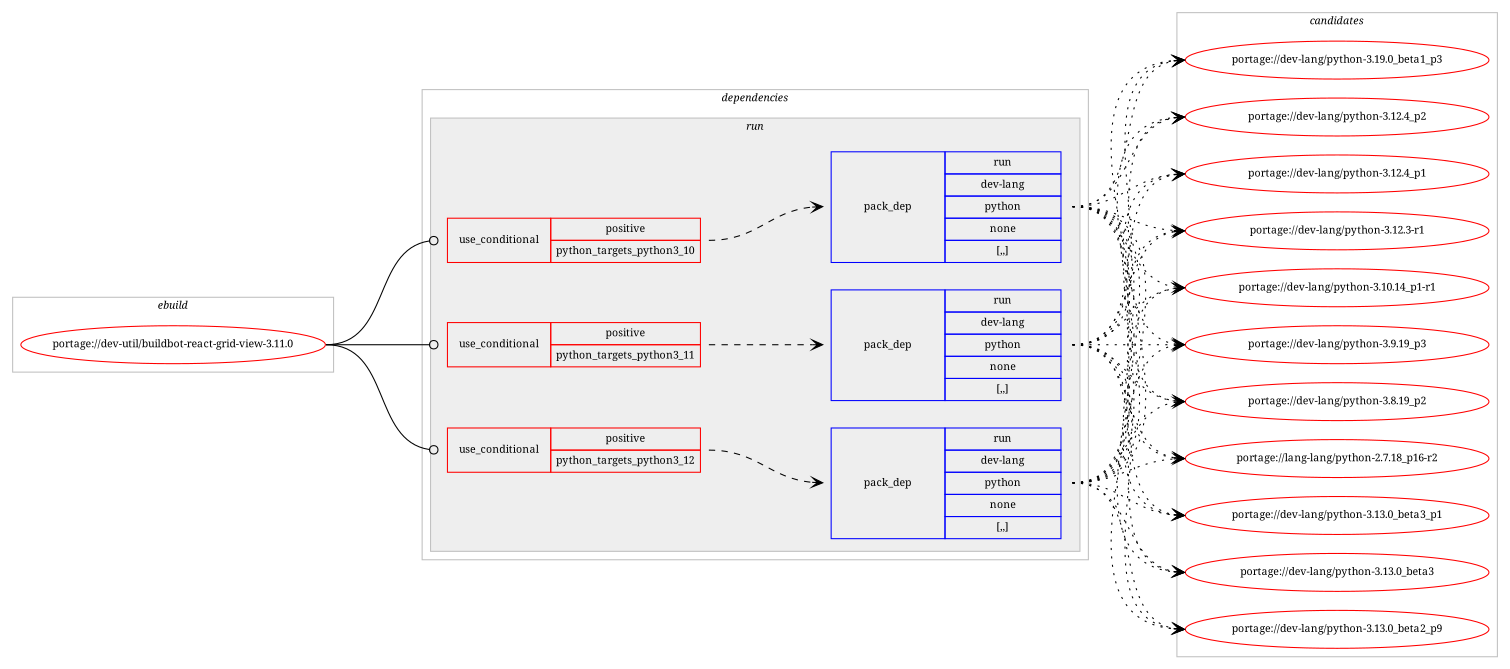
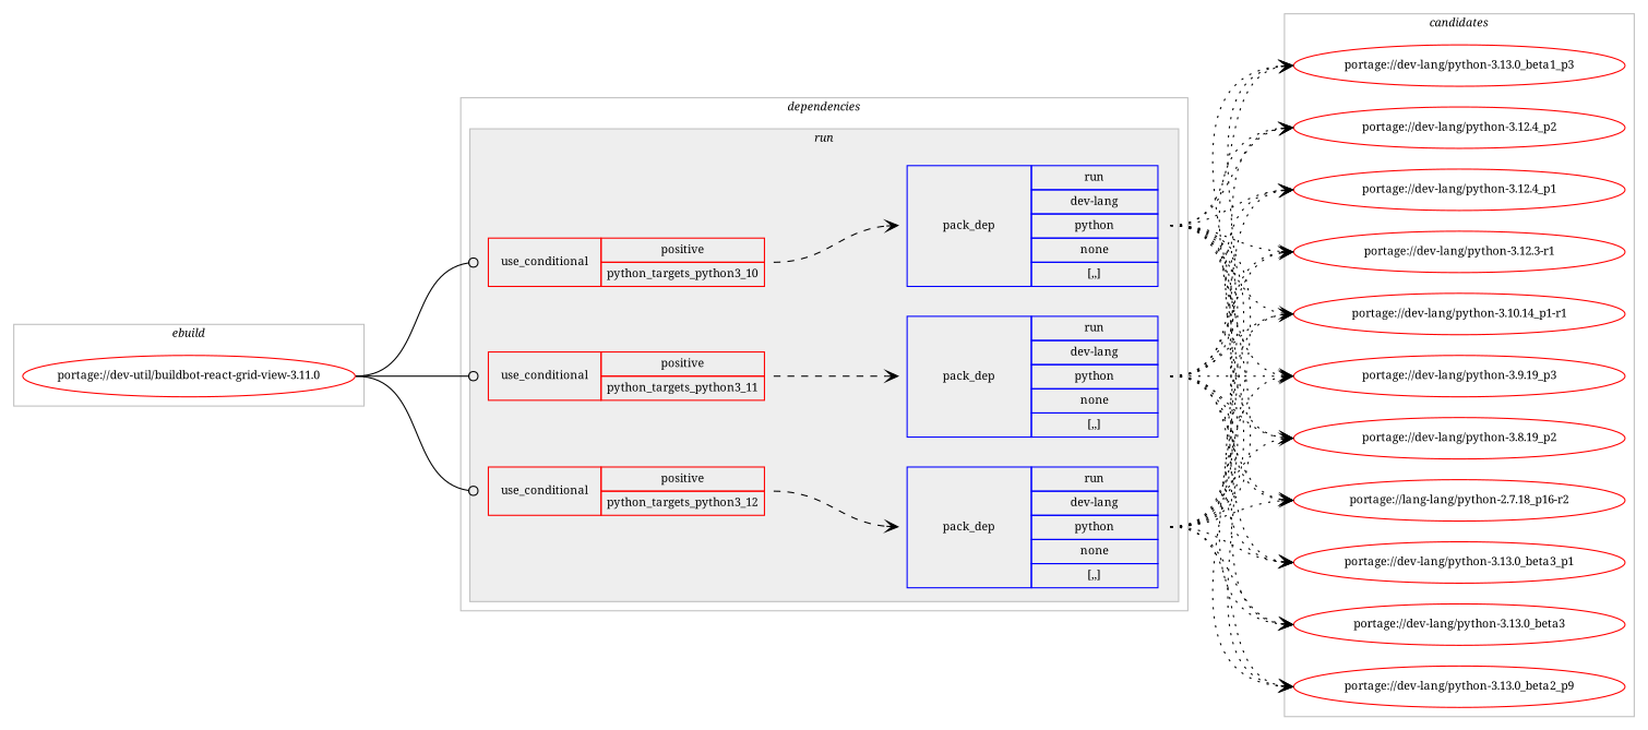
  digraph {
    compound=true
    concentrate=true
    fontname="Noto Serif"
    fontsize=10
    newrank=true
    rankdir=LR
    ranksep=1.5
    node [color=red fontname="Noto Serif" fontsize=10]
    edge [arrowhead=vee fontname="Noto Serif" headport=w style=dotted tailport=e weight=100]
    n1 [label="portage://dev-util/buildbot-react-grid-view-3.11.0" width=4]
    n2 [color=blue label=<<TABLE BORDER="0" CELLBORDER="1" CELLSPACING="0" CELLPADDING="4" WIDTH="220"><TR><TD ROWSPAN="6" CELLPADDING="30">pack_dep</TD></TR><TR><TD WIDTH="110">run</TD></TR><TR><TD>dev-lang</TD></TR><TR><TD>python</TD></TR><TR><TD>none</TD></TR><TR><TD>[,,]</TD></TR></TABLE>> shape=none]
    n3 [label=<<TABLE BORDER="0" CELLBORDER="1" CELLSPACING="0" CELLPADDING="4"><TR><TD ROWSPAN="3" CELLPADDING="10">use_conditional</TD></TR><TR><TD>positive</TD></TR><TR><TD>python_targets_python3_10</TD></TR></TABLE>> shape=none]
    n4 [color=blue label=<<TABLE BORDER="0" CELLBORDER="1" CELLSPACING="0" CELLPADDING="4" WIDTH="220"><TR><TD ROWSPAN="6" CELLPADDING="30">pack_dep</TD></TR><TR><TD WIDTH="110">run</TD></TR><TR><TD>dev-lang</TD></TR><TR><TD>python</TD></TR><TR><TD>none</TD></TR><TR><TD>[,,]</TD></TR></TABLE>> shape=none]
    n5 [label=<<TABLE BORDER="0" CELLBORDER="1" CELLSPACING="0" CELLPADDING="4"><TR><TD ROWSPAN="3" CELLPADDING="10">use_conditional</TD></TR><TR><TD>positive</TD></TR><TR><TD>python_targets_python3_11</TD></TR></TABLE>> shape=none]
    n6 [color=blue label=<<TABLE BORDER="0" CELLBORDER="1" CELLSPACING="0" CELLPADDING="4" WIDTH="220"><TR><TD ROWSPAN="6" CELLPADDING="30">pack_dep</TD></TR><TR><TD WIDTH="110">run</TD></TR><TR><TD>dev-lang</TD></TR><TR><TD>python</TD></TR><TR><TD>none</TD></TR><TR><TD>[,,]</TD></TR></TABLE>> shape=none]
    n7 [label=<<TABLE BORDER="0" CELLBORDER="1" CELLSPACING="0" CELLPADDING="4"><TR><TD ROWSPAN="3" CELLPADDING="10">use_conditional</TD></TR><TR><TD>positive</TD></TR><TR><TD>python_targets_python3_12</TD></TR></TABLE>> shape=none]
    n8 [label="portage://dev-lang/python-3.13.0_beta3_p1" width=4]
    n9 [label="portage://dev-lang/python-3.13.0_beta3" width=4]
    n10 [label="portage://dev-lang/python-3.13.0_beta2_p9" width=4]
-   n11 [label="portage://dev-lang/python-3.19.0_beta1_p3" width=4]
+   n11 [label="portage://dev-lang/python-3.13.0_beta1_p3" width=4]
    n12 [label="portage://dev-lang/python-3.12.4_p2" width=4]
    n13 [label="portage://dev-lang/python-3.12.4_p1" width=4]
    n14 [label="portage://dev-lang/python-3.12.3-r1" width=4]
    n15 [label="portage://dev-lang/python-3.10.14_p1-r1" width=4]
    n16 [label="portage://dev-lang/python-3.9.19_p3" width=4]
    n17 [label="portage://dev-lang/python-3.8.19_p2" width=4]
    n18 [label="portage://lang-lang/python-2.7.18_p16-r2" width=4]
    subgraph cluster_1 {
      color=gray
      label=<<i>ebuild</i>>
      n1
    }
    subgraph cluster_2 {
      color=gray
      label=<<i>dependencies</i>>
      subgraph cluster_3 {
        color=gray
        fillcolor="#eeeeee"
        label=<<i>compile</i>>
        style=filled
      }
      subgraph cluster_4 {
        color=gray
        fillcolor="#eeeeee"
        label=<<i>compile and run</i>>
        style=filled
      }
      subgraph cluster_5 {
        color=gray
        fillcolor="#eeeeee"
        label=<<i>run</i>>
        style=filled
        subgraph sub_6 {
          color=gray
          fillcolor="#eeeeee"
          label=<<i>run</i>>
          style=filled
          n3
          subgraph sub_7 {
            color=gray
            fillcolor="#eeeeee"
            label=<<i>run</i>>
            style=filled
            n2
          }
        }
        subgraph sub_8 {
          color=gray
          fillcolor="#eeeeee"
          label=<<i>run</i>>
          style=filled
          n5
          subgraph sub_9 {
            color=gray
            fillcolor="#eeeeee"
            label=<<i>run</i>>
            style=filled
            n4
          }
        }
        subgraph sub_10 {
          color=gray
          fillcolor="#eeeeee"
          label=<<i>run</i>>
          style=filled
          n7
          subgraph sub_11 {
            color=gray
            fillcolor="#eeeeee"
            label=<<i>run</i>>
            style=filled
            n6
          }
        }
      }
    }
    subgraph cluster_12 {
      color=gray
      label=<<i>candidates</i>>
      rank=same
      subgraph sub_13 {
        color=black
        label=<<i>candidates</i>>
        nodesep=1
        rank=same
        n8
        n9
        n10
        n11
        n12
        n13
        n14
        n15
        n16
        n17
        n18
      }
      subgraph sub_14 {
        color=black
        label=<<i>candidates</i>>
        nodesep=1
        rank=same
        n8
        n9
        n10
        n11
        n12
        n13
        n14
        n15
        n16
        n17
        n18
      }
      subgraph sub_15 {
        color=black
        label=<<i>candidates</i>>
        nodesep=1
        rank=same
        n8
        n9
        n10
        n11
        n12
        n13
        n14
        n15
        n16
        n17
        n18
      }
    }
    n1 -> n3 [arrowhead=odot style=solid weight=20]
    n1 -> n5 [arrowhead=odot style=solid weight=20]
    n1 -> n7 [arrowhead=odot style=solid weight=20]
    n2 -> n8
    n2 -> n9
    n2 -> n10
    n2 -> n11
    n2 -> n12
    n2 -> n13
    n2 -> n14
    n2 -> n15
    n2 -> n16
    n2 -> n17
    n2 -> n18
    n3 -> n2 [style=dashed weight=20]
    n4 -> n8
    n4 -> n9
    n4 -> n10
    n4 -> n11
    n4 -> n12
    n4 -> n13
    n4 -> n14
    n4 -> n15
    n4 -> n16
    n4 -> n17
    n4 -> n18
    n5 -> n4 [style=dashed weight=20]
    n6 -> n8
    n6 -> n9
    n6 -> n10
    n6 -> n11
    n6 -> n12
    n6 -> n13
    n6 -> n14
    n6 -> n15
    n6 -> n16
    n6 -> n17
    n6 -> n18
    n7 -> n6 [style=dashed weight=20]
  }
